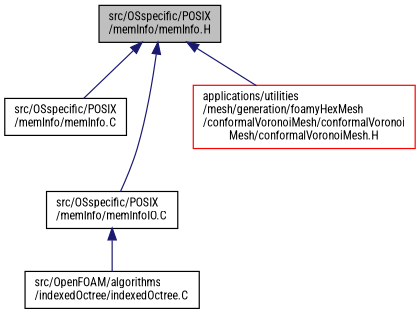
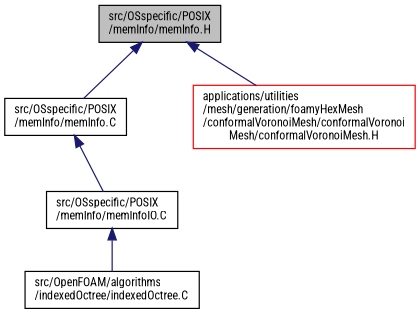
  digraph {
    fontname="Roboto Condensed"
    node [color=black fontname="Roboto Condensed" fontsize=10 shape=record]
    edge [color=midnightblue dir=back fontname="Roboto Condensed" fontsize=10 labelfontname=FreeSans labelfontsize=10 style=solid]
    n1 [fillcolor=grey75 fontcolor=black height=0.2 label="src/OSspecific/POSIX\l/memInfo/memInfo.H" style=filled width=0.4]
    n2 [height=0.2 label="src/OSspecific/POSIX\l/memInfo/memInfo.C" width=0.4]
    n3 [height=0.2 label="src/OSspecific/POSIX\l/memInfo/memInfoIO.C" width=0.4]
    n4 [color=red height=0.2 label="applications/utilities\l/mesh/generation/foamyHexMesh\l/conformalVoronoiMesh/conformalVoronoi\lMesh/conformalVoronoiMesh.H" width=0.4]
    n5 [height=0.2 label="src/OpenFOAM/algorithms\l/indexedOctree/indexedOctree.C" width=0.4]
    n1 -> n2
-   n1 -> n3
+   n2 -> n3
    n1 -> n4
    n3 -> n5
  }
